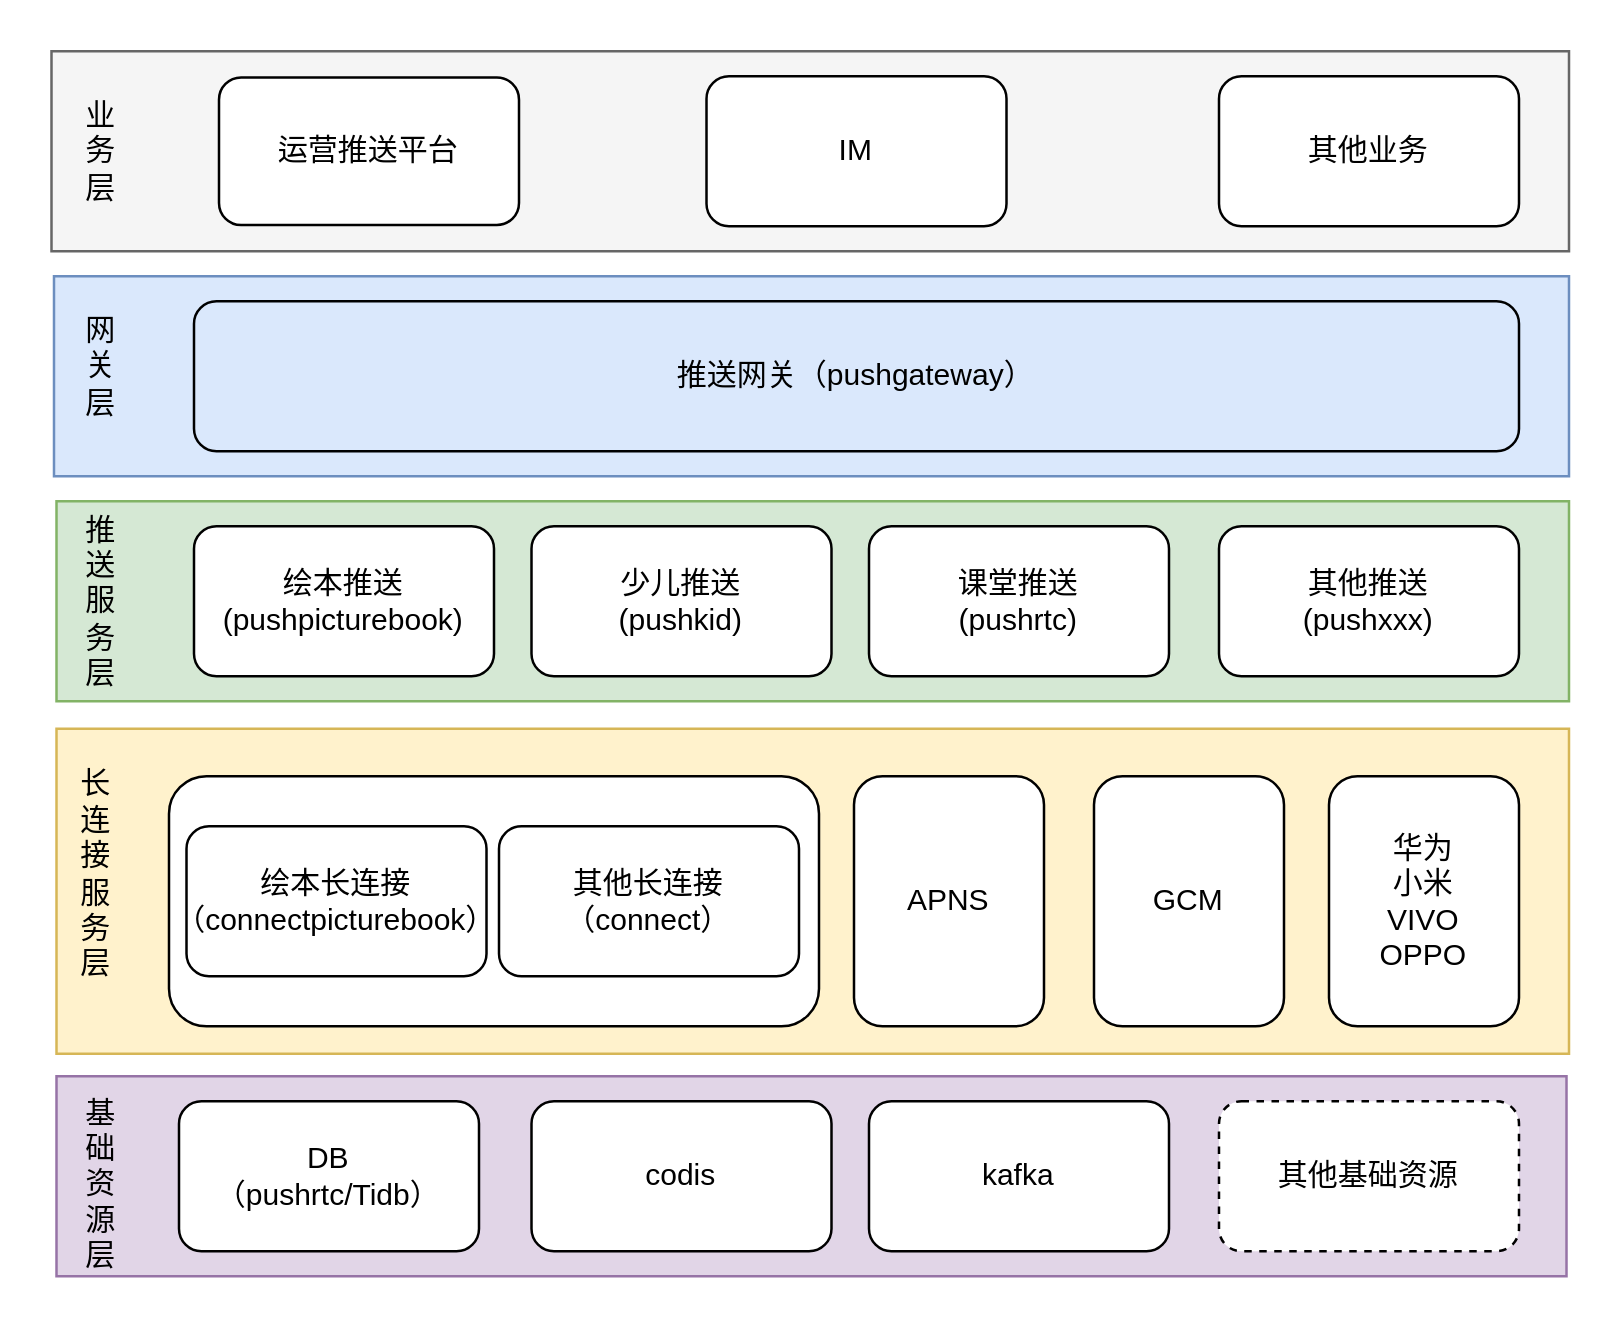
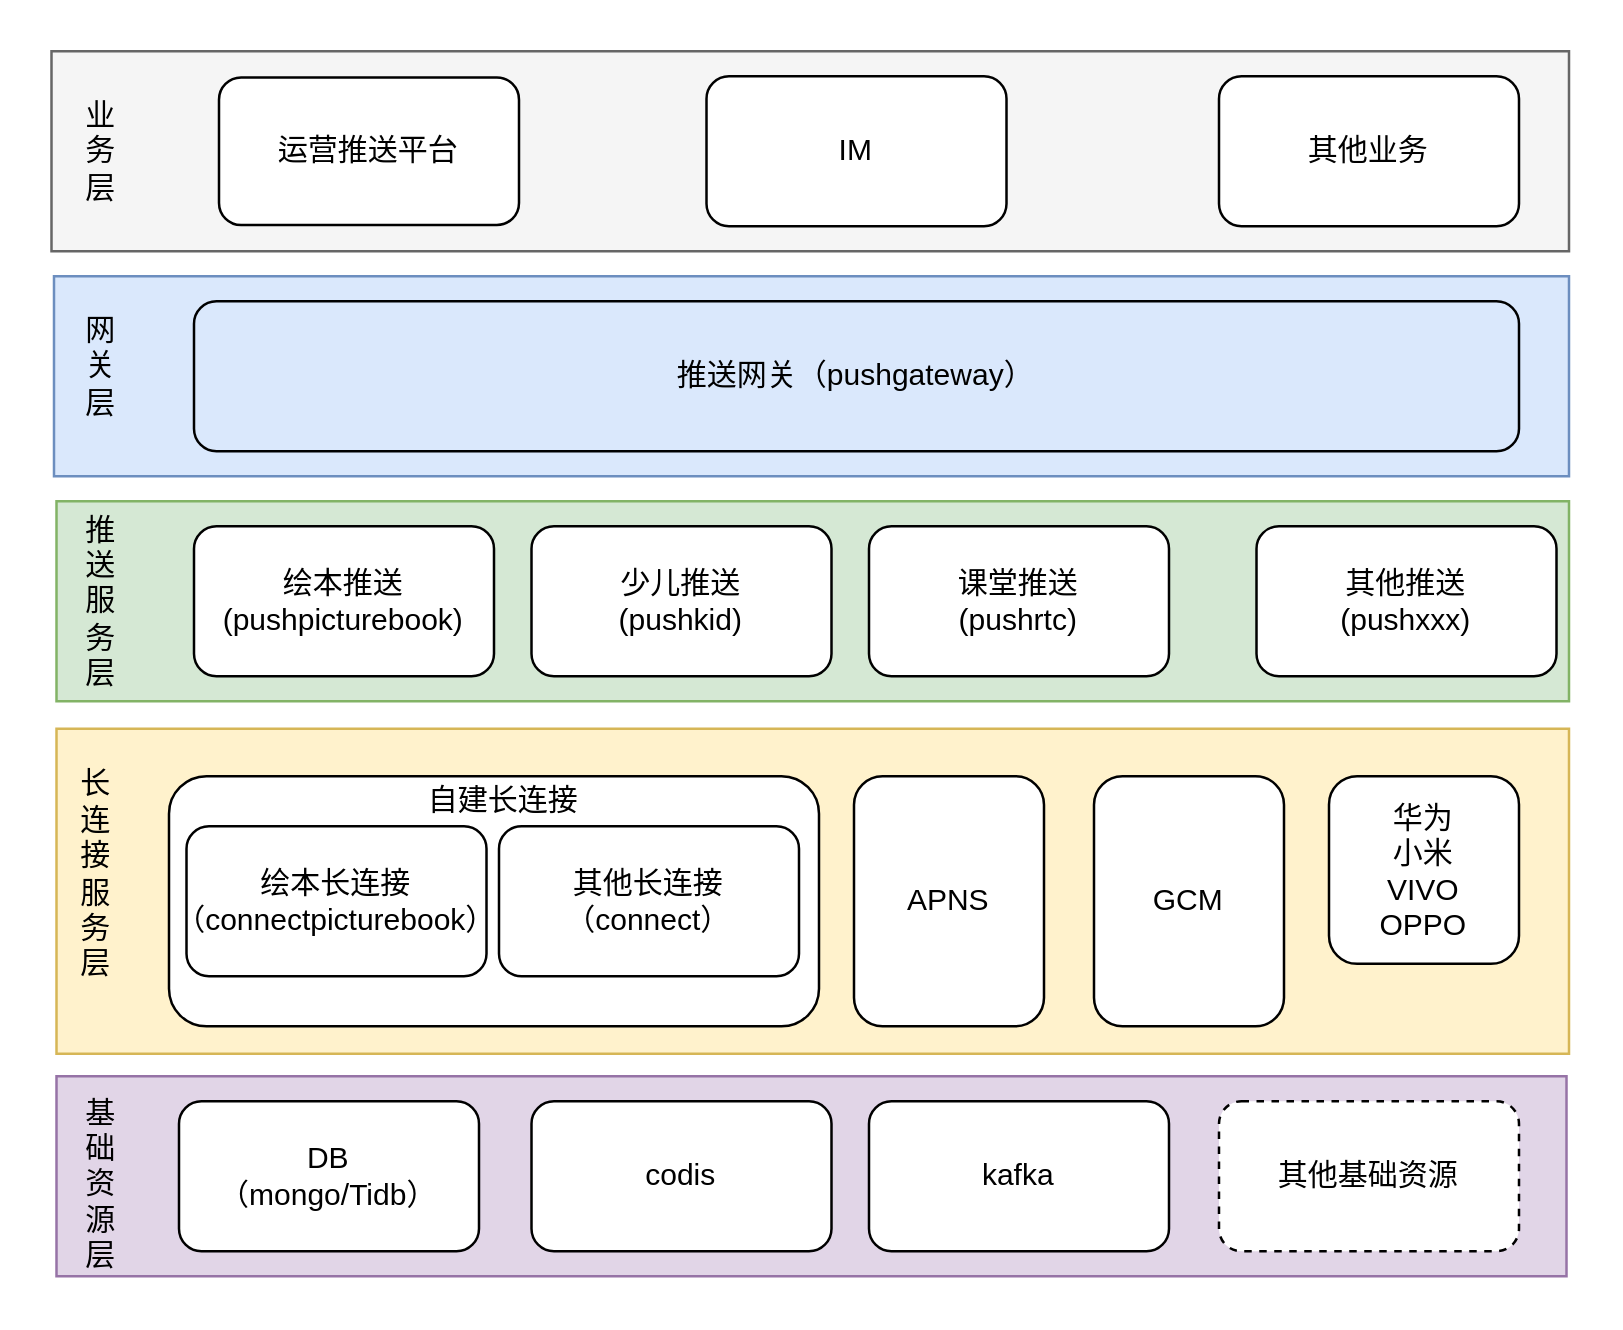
  <mxCell id="0" />
  <mxCell id="1" parent="0" />
  <mxCell id="2" value="" style="rounded=0;whiteSpace=wrap;html=1;fillColor=#e1d5e7;strokeColor=#9673a6;" parent="1" vertex="1"><mxGeometry x="22" y="430" width="604" height="80" as="geometry" /></mxCell>
  <mxCell id="3" value="" style="rounded=0;whiteSpace=wrap;html=1;fillColor=#fff2cc;strokeColor=#d6b656;" parent="1" vertex="1"><mxGeometry x="22" y="291" width="605" height="130" as="geometry" /></mxCell>
  <mxCell id="4" value="" style="rounded=0;whiteSpace=wrap;html=1;fillColor=#d5e8d4;strokeColor=#82b366;" parent="1" vertex="1"><mxGeometry x="22" y="200" width="605" height="80" as="geometry" /></mxCell>
  <mxCell id="5" value="" style="rounded=0;whiteSpace=wrap;html=1;fillColor=#dae8fc;strokeColor=#6c8ebf;" parent="1" vertex="1"><mxGeometry x="21" y="110" width="606" height="80" as="geometry" /></mxCell>
  <mxCell id="6" value="" style="rounded=0;whiteSpace=wrap;html=1;fillColor=#f5f5f5;strokeColor=#666666;fontColor=#333333;" parent="1" vertex="1"><mxGeometry x="20" y="20" width="607" height="80" as="geometry" /></mxCell>
  <mxCell id="7" value="" style="rounded=1;whiteSpace=wrap;html=1;" parent="1" vertex="1"><mxGeometry x="67" y="310" width="260" height="100" as="geometry" /></mxCell>
  <mxCell id="8" value="IM" style="rounded=1;whiteSpace=wrap;html=1;" parent="1" vertex="1"><mxGeometry x="282" y="30" width="120" height="60" as="geometry" /></mxCell>
  <mxCell id="9" value="运营推送平台" style="rounded=1;whiteSpace=wrap;html=1;" parent="1" vertex="1"><mxGeometry x="87" y="30.5" width="120" height="59" as="geometry" /></mxCell>
  <mxCell id="10" value="推送网关（pushgateway）" style="rounded=1;whiteSpace=wrap;html=1;fillColor=#dae8fc;" parent="1" vertex="1"><mxGeometry x="77" y="120" width="530" height="60" as="geometry" /></mxCell>
  <mxCell id="11" value="绘本推送(pushpicturebook)" style="rounded=1;whiteSpace=wrap;html=1;" parent="1" vertex="1"><mxGeometry x="77" y="210" width="120" height="60" as="geometry" /></mxCell>
  <mxCell id="12" value="少儿推送&lt;br&gt;(pushkid)" style="rounded=1;whiteSpace=wrap;html=1;" parent="1" vertex="1"><mxGeometry x="212" y="210" width="120" height="60" as="geometry" /></mxCell>
  <mxCell id="13" value="课堂推送&lt;br&gt;(pushrtc)" style="rounded=1;whiteSpace=wrap;html=1;" parent="1" vertex="1"><mxGeometry x="347" y="210" width="120" height="60" as="geometry" /></mxCell>
  <mxCell id="14" value="其他业务" style="rounded=1;whiteSpace=wrap;html=1;" parent="1" vertex="1"><mxGeometry x="487" y="30" width="120" height="60" as="geometry" /></mxCell>
- <mxCell id="15" value="其他推送&lt;br&gt;(pushxxx)" style="rounded=1;whiteSpace=wrap;html=1;" parent="1" vertex="1"><mxGeometry x="487" y="210" width="120" height="60" as="geometry" /></mxCell>
+ <mxCell id="15" value="其他推送&lt;br&gt;(pushxxx)" style="rounded=1;whiteSpace=wrap;html=1;" parent="1" vertex="1"><mxGeometry x="502" y="210" width="120" height="60" as="geometry" /></mxCell>
  <mxCell id="16" value="绘本长连接&lt;br&gt;（connectpicturebook）" style="rounded=1;whiteSpace=wrap;html=1;" parent="1" vertex="1"><mxGeometry x="74" y="330" width="120" height="60" as="geometry" /></mxCell>
  <mxCell id="17" value="其他长连接&lt;br&gt;（connect）" style="rounded=1;whiteSpace=wrap;html=1;" parent="1" vertex="1"><mxGeometry x="199" y="330" width="120" height="60" as="geometry" /></mxCell>
+ <mxCell id="18" value="自建长连接" style="text;html=1;strokeColor=none;fillColor=none;align=center;verticalAlign=middle;whiteSpace=wrap;rounded=0;" parent="1" vertex="1"><mxGeometry x="161" y="310" width="80" height="20" as="geometry" /></mxCell>
  <mxCell id="19" value="APNS" style="rounded=1;whiteSpace=wrap;html=1;" parent="1" vertex="1"><mxGeometry x="341" y="310" width="76" height="100" as="geometry" /></mxCell>
  <mxCell id="20" value="GCM" style="rounded=1;whiteSpace=wrap;html=1;" parent="1" vertex="1"><mxGeometry x="437" y="310" width="76" height="100" as="geometry" /></mxCell>
- <mxCell id="21" value="华为&lt;br&gt;小米&lt;br&gt;VIVO&lt;br&gt;OPPO" style="rounded=1;whiteSpace=wrap;html=1;" parent="1" vertex="1"><mxGeometry x="531" y="310" width="76" height="100" as="geometry" /></mxCell>
- <mxCell id="22" value="DB&lt;br&gt;（pushrtc/Tidb）" style="rounded=1;whiteSpace=wrap;html=1;" parent="1" vertex="1"><mxGeometry x="71" y="440" width="120" height="60" as="geometry" /></mxCell>
+ <mxCell id="21" value="华为&lt;br&gt;小米&lt;br&gt;VIVO&lt;br&gt;OPPO" style="rounded=1;whiteSpace=wrap;html=1;" parent="1" vertex="1"><mxGeometry x="531" y="310" width="76" height="75" as="geometry" /></mxCell>
+ <mxCell id="22" value="DB&lt;br&gt;（mongo/Tidb）" style="rounded=1;whiteSpace=wrap;html=1;" parent="1" vertex="1"><mxGeometry x="71" y="440" width="120" height="60" as="geometry" /></mxCell>
  <mxCell id="23" value="codis" style="rounded=1;whiteSpace=wrap;html=1;" parent="1" vertex="1"><mxGeometry x="212" y="440" width="120" height="60" as="geometry" /></mxCell>
  <mxCell id="24" value="kafka" style="rounded=1;whiteSpace=wrap;html=1;" parent="1" vertex="1"><mxGeometry x="347" y="440" width="120" height="60" as="geometry" /></mxCell>
  <mxCell id="25" value="其他基础资源" style="rounded=1;whiteSpace=wrap;html=1;dashed=1;" parent="1" vertex="1"><mxGeometry x="487" y="440" width="120" height="60" as="geometry" /></mxCell>
  <mxCell id="26" value="业&lt;br&gt;务&lt;br&gt;层" style="text;html=1;strokeColor=none;fillColor=none;align=center;verticalAlign=middle;whiteSpace=wrap;rounded=0;" parent="1" vertex="1"><mxGeometry x="20" y="50" width="40" height="20" as="geometry" /></mxCell>
  <mxCell id="27" value="网&lt;br&gt;关&lt;br&gt;层" style="text;html=1;strokeColor=none;fillColor=none;align=center;verticalAlign=middle;whiteSpace=wrap;rounded=0;" parent="1" vertex="1"><mxGeometry x="24" y="120" width="32" height="51" as="geometry" /></mxCell>
  <mxCell id="28" value="推&lt;br&gt;送&lt;br&gt;服&lt;br&gt;务&lt;br&gt;层" style="text;html=1;strokeColor=none;fillColor=none;align=center;verticalAlign=middle;whiteSpace=wrap;rounded=0;" parent="1" vertex="1"><mxGeometry x="24" y="214.5" width="32" height="51" as="geometry" /></mxCell>
  <mxCell id="29" value="长&lt;br&gt;连&lt;br&gt;接&lt;br&gt;服&lt;br&gt;务&lt;br&gt;层" style="text;html=1;strokeColor=none;fillColor=none;align=center;verticalAlign=middle;whiteSpace=wrap;rounded=0;" parent="1" vertex="1"><mxGeometry x="22" y="323" width="32" height="51" as="geometry" /></mxCell>
  <mxCell id="30" value="基&lt;br&gt;础&lt;br&gt;资&lt;br&gt;源&lt;br&gt;层" style="text;html=1;strokeColor=none;fillColor=none;align=center;verticalAlign=middle;whiteSpace=wrap;rounded=0;" parent="1" vertex="1"><mxGeometry x="24" y="447" width="32" height="51" as="geometry" /></mxCell>
